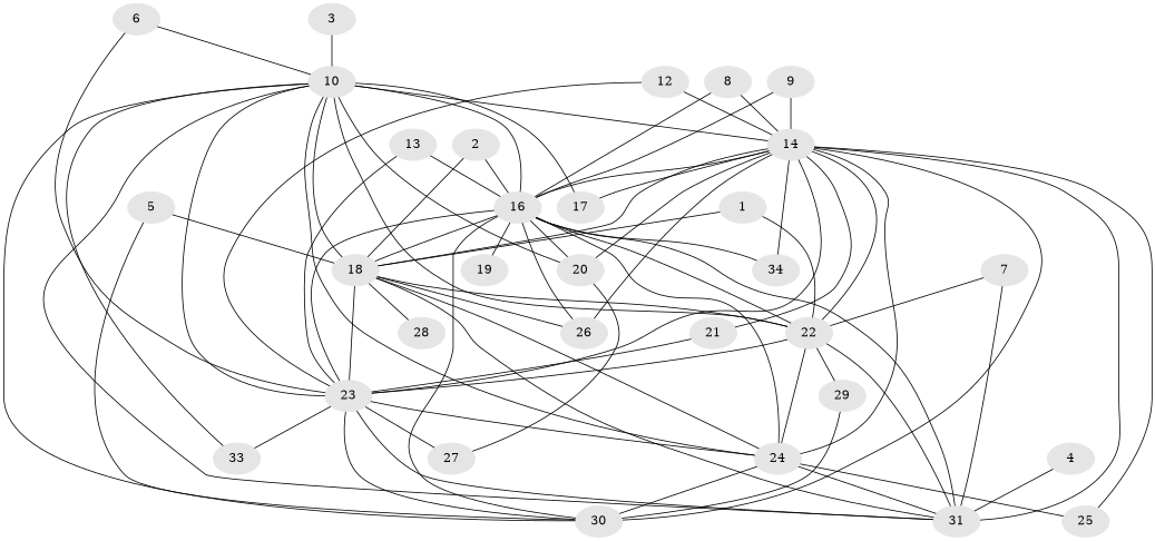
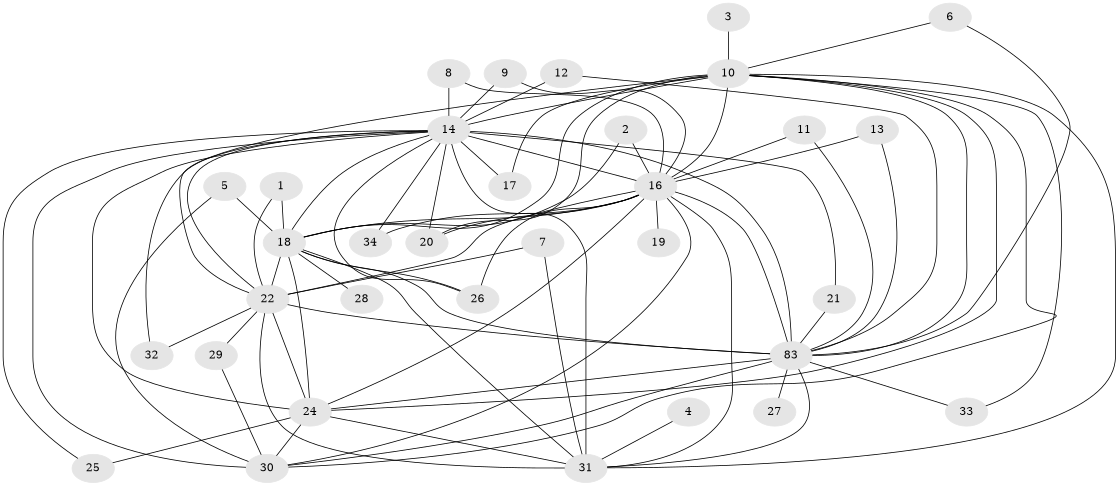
  graph {
    node [color=gray90 style=filled]
    edge [weight=1.0]
    1
    18
    22
    31
-   23
+   23 [label=83]
    24
    26
    28
+   32
    29
    2
    16
    30
    20
    34
    19
    3
    10
    14
    17
    33
    4
    21
    25
    5
    6
    27
    7
    8
    9
+   11
    12
    13
    1 -- 18
    1 -- 22
    18 -- 22 [weight=2.0]
    18 -- 31
    18 -- 23
    18 -- 24
    18 -- 26
    18 -- 28
    22 -- 31
    22 -- 23
    22 -- 24
+   22 -- 32
    22 -- 29
    23 -- 31
    23 -- 24
    23 -- 30
    23 -- 33
    23 -- 27
    24 -- 31
    24 -- 30
    24 -- 25
    29 -- 30
    2 -- 18
    2 -- 16
    16 -- 18 [weight=3.0]
    16 -- 22 [weight=2.0]
    16 -- 31 [weight=3.0]
    16 -- 23 [weight=2.0]
    16 -- 24 [weight=3.0]
    16 -- 26
    16 -- 30
    16 -- 20
    16 -- 34
    16 -- 19
-   20 -- 27
    3 -- 10
    10 -- 18
    10 -- 22
    10 -- 31
    10 -- 23
    10 -- 24
    10 -- 16 [weight=2.0]
    10 -- 30
    10 -- 20
    10 -- 14 [weight=2.0]
    10 -- 17 [weight=2.0]
    10 -- 33
    14 -- 18 [weight=3.0]
    14 -- 22 [weight=2.0]
    14 -- 31 [weight=3.0]
    14 -- 23 [weight=4.0]
    14 -- 24 [weight=4.0]
    14 -- 26
+   14 -- 32
    14 -- 16 [weight=4.0]
    14 -- 30 [weight=2.0]
    14 -- 20 [weight=3.0]
    14 -- 34
    14 -- 17
    14 -- 21
    14 -- 25
    4 -- 31
    21 -- 23
    5 -- 18
    5 -- 30
    6 -- 23
    6 -- 10
    7 -- 22
    7 -- 31
    8 -- 16
    8 -- 14
    9 -- 16
    9 -- 14
+   11 -- 23
+   11 -- 16
    12 -- 23
    12 -- 14 [weight=2.0]
    13 -- 23
    13 -- 16
  }
